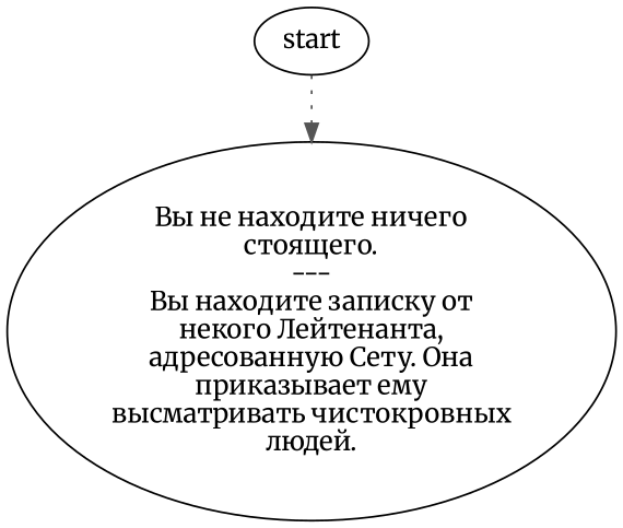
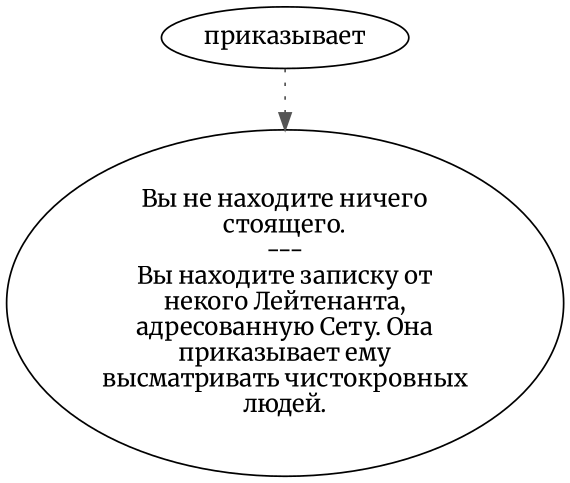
  digraph {
    fontname=Merriweather
    node [color="#000000" fillcolor="#FFFFFF" style=filled fontname=Merriweather]
-   start
+   start [label="приказывает"]
    n2 [label="Вы не находите ничего\nстоящего.\n---\nВы находите записку от\nнекого Лейтенанта,\nадресованную Сету. Она\nприказывает ему\nвысматривать чистокровных\nлюдей."]
    start -> n2 [color="#555555" style=dotted fontname=Merriweather]
  }
